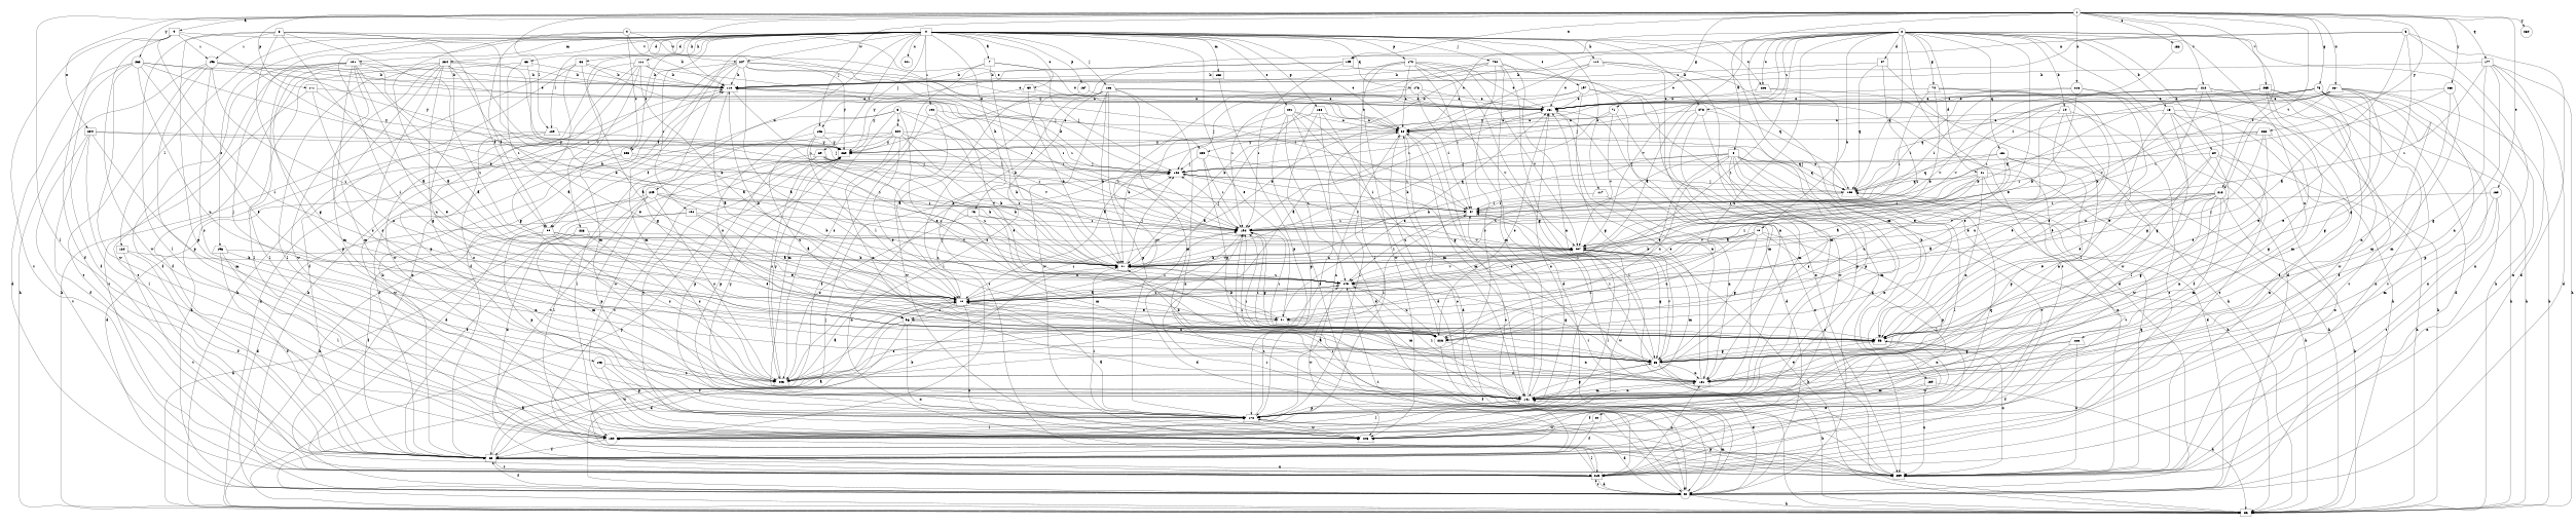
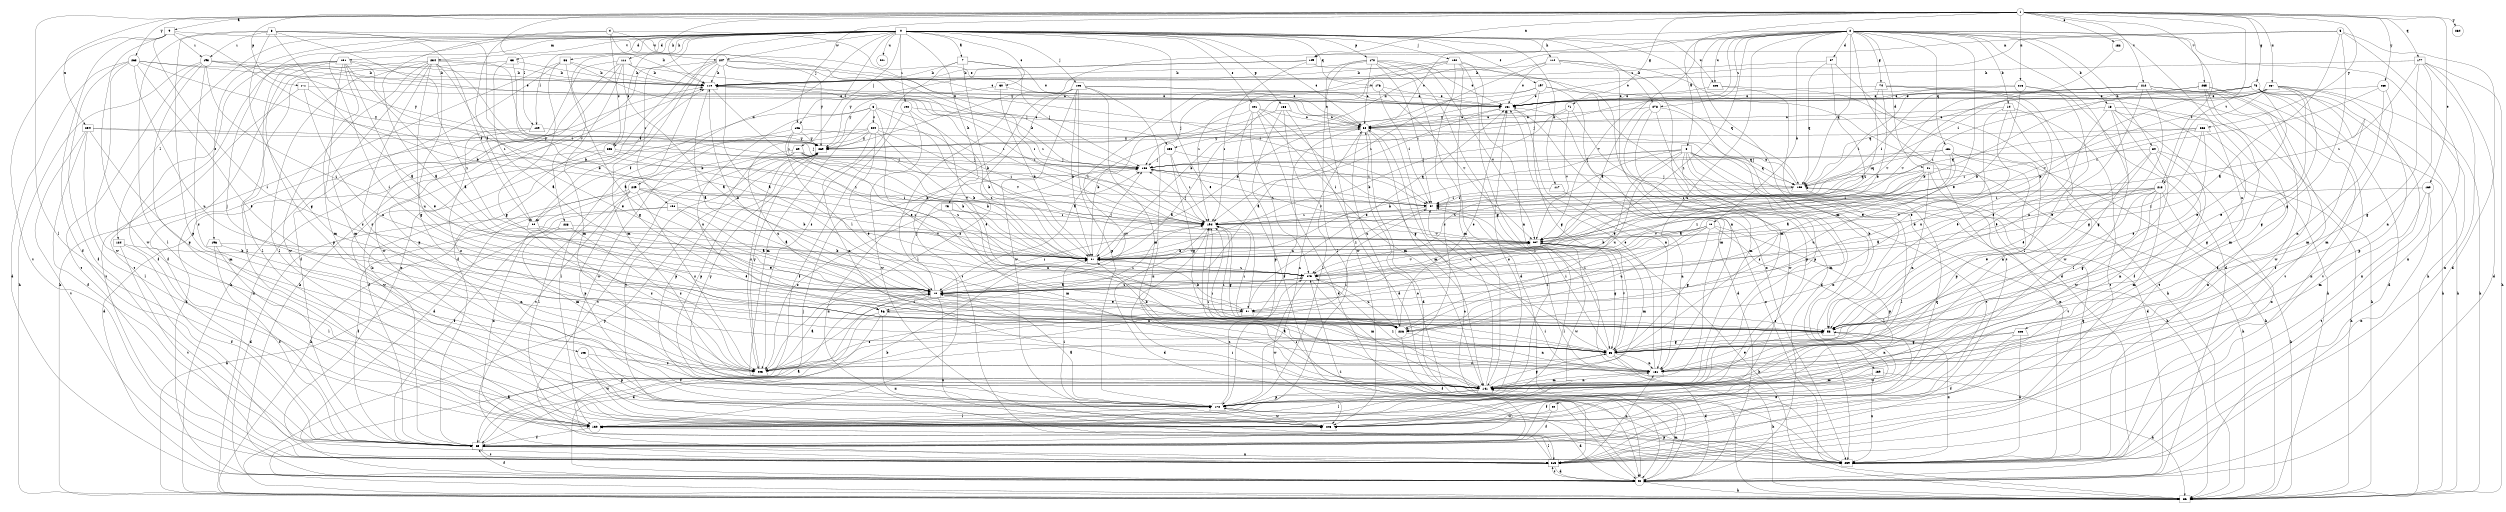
  strict digraph {
    node [shape=circle]
    0 [shape=box]
    7 [shape=box]
    30 [shape=trapezium]
    32
    33 [shape=trapezium]
    36 [shape=box]
    51 [shape=trapezium]
    64 [shape=trapezium]
    79 [shape=box]
    89 [shape=trapezium]
    96
-   102 [shape=trapezium label=702]
+   102 [shape=trapezium]
    103
    105 [shape=trapezium]
    106
    111 [shape=trapezium]
    114 [shape=trapezium]
    117 [shape=trapezium]
    124 [shape=box]
    129 [shape=trapezium]
    131 [shape=trapezium]
-   138 [shape=box]
    139 [shape=box]
-   167
    168 [shape=trapezium]
    170 [shape=box]
    176
    190 [shape=box]
    192
    196 [shape=trapezium]
    197
    201
    203
    221
    223 [shape=trapezium]
    228 [shape=trapezium]
    234 [shape=box]
    247
    249
    278
    119 [shape=trapezium]
    21 [shape=box]
    161 [shape=trapezium]
    108 [shape=trapezium]
    205 [shape=trapezium]
    269 [shape=box]
    10 [shape=box]
    42
    226
    141 [shape=trapezium]
    130
    97 [shape=box]
    86 [shape=box]
    n54 [label=85]
    65 [shape=box]
    194 [shape=trapezium]
    53 [shape=trapezium]
    237 [shape=box]
    279 [shape=trapezium]
    172 [shape=trapezium]
    215 [shape=box]
    259 [shape=box]
    151 [shape=trapezium]
    248 [shape=trapezium]
    183 [shape=trapezium]
    1
    8 [shape=box]
    9 [shape=box]
    71
    73
    149 [shape=box]
    152
    160
    171 [shape=box]
    177 [shape=box]
    212 [shape=trapezium]
    213
    235 [shape=box]
    254 [shape=box]
    n80 [label=216]
    257 [shape=trapezium]
    263
    264
    265
    268 [shape=trapezium]
    193
    2
    13
    14 [shape=trapezium]
    18 [shape=trapezium]
    20
    37 [shape=box]
    41 [shape=box]
    74 [shape=trapezium]
    84
    181
    225 [shape=trapezium]
    258
    3 [shape=trapezium]
    4
    5
    6
    204
    0 -> 7 [label=a]
    0 -> 30 [label=c]
    0 -> 32 [label=c]
    0 -> 33 [label=d]
    0 -> 36 [label=d]
    0 -> 51 [label=e]
    0 -> 64 [label=f]
    0 -> 79 [label=h]
    0 -> 89 [label=i]
    0 -> 96 [label=i]
    0 -> 102 [label=j]
    0 -> 103 [label=j]
    0 -> 105 [label=j]
    0 -> 106 [label=j]
    0 -> 111 [label=k]
    0 -> 114 [label=k]
    0 -> 117 [label=k]
    0 -> 124 [label=l]
    0 -> 129 [label=l]
    0 -> 131 [label=m]
-   0 -> 138 [label=m]
    0 -> 139 [label=m]
-   0 -> 167 [label=p]
    0 -> 168 [label=p]
    0 -> 170 [label=p]
    0 -> 176 [label=q]
    0 -> 190 [label=r]
    0 -> 192 [label=r]
    0 -> 196 [label=s]
    0 -> 197 [label=s]
    0 -> 201 [label=s]
    0 -> 203 [label=s]
    0 -> 221 [label=u]
    0 -> 223 [label=u]
    0 -> 228 [label=v]
    0 -> 234 [label=v]
    0 -> 247 [label=w]
    0 -> 249 [label=x]
    0 -> 278 [label=z]
    7 -> 119 [label=k]
    7 -> 21 [label=b]
    7 -> 161 [label=o]
    7 -> 108 [label=j]
    7 -> 205 [label=s]
    30 -> 21 [label=b]
    30 -> 161 [label=o]
    30 -> 269 [label=y]
    32 -> 269 [label=y]
    32 -> 10 [label=a]
    32 -> 42 [label=d]
    32 -> 226 [label=u]
    32 -> 141 [label=m]
    33 -> 119 [label=k]
    33 -> 10 [label=a]
    33 -> 130 [label=l]
    33 -> 97 [label=i]
    36 -> 119 [label=k]
    36 -> 10 [label=a]
    36 -> 86 [label=h]
    36 -> n54 [label=g]
    36 -> 65 [label=f]
    36 -> 194 [label=r]
    51 -> 21 [label=b]
    51 -> 161 [label=o]
    51 -> 205 [label=s]
    51 -> 53 [label=e]
    64 -> 205 [label=s]
    64 -> 65 [label=f]
    64 -> 53 [label=e]
    64 -> 237 [label=v]
-   64 -> 279 [label=z]
-   64 -> 172 [label=p]
    79 -> 205 [label=s]
    79 -> 226 [label=u]
    79 -> 141 [label=m]
    79 -> 194 [label=r]
    89 -> 21 [label=b]
    89 -> 108 [label=j]
    89 -> 42 [label=d]
    89 -> 97 [label=i]
    89 -> 237 [label=v]
    89 -> 279 [label=z]
    89 -> 172 [label=p]
    89 -> 215 [label=t]
    96 -> 42 [label=d]
    96 -> 226 [label=u]
    96 -> 65 [label=f]
    96 -> 194 [label=r]
    96 -> 259 [label=x]
    102 -> 119 [label=k]
    102 -> 21 [label=b]
    102 -> 205 [label=s]
    102 -> 141 [label=m]
    102 -> 130 [label=l]
    102 -> 194 [label=r]
    102 -> 259 [label=x]
    102 -> 151 [label=n]
    103 -> 205 [label=s]
    103 -> 172 [label=p]
    103 -> 248 [label=w]
    105 -> 32 [label=c]
    105 -> 21 [label=b]
    105 -> 161 [label=o]
    105 -> 205 [label=s]
    105 -> 141 [label=m]
    105 -> 130 [label=l]
    105 -> 172 [label=p]
    105 -> 215 [label=t]
    105 -> 259 [label=x]
    105 -> 248 [label=w]
    106 -> 51 [label=l]
    106 -> 21 [label=b]
    106 -> 269 [label=y]
    106 -> 65 [label=f]
    106 -> 183 [label=q]
    111 -> 119 [label=k]
    111 -> 10 [label=a]
    111 -> 141 [label=m]
    111 -> 86 [label=h]
    111 -> 194 [label=r]
    111 -> 172 [label=p]
    111 -> 248 [label=w]
    114 -> 119 [label=k]
    114 -> 161 [label=o]
    114 -> 42 [label=d]
    114 -> 141 [label=m]
    114 -> 194 [label=r]
    114 -> 151 [label=n]
    117 -> 97 [label=i]
    117 -> 151 [label=n]
    124 -> 21 [label=b]
    124 -> 65 [label=f]
    124 -> 215 [label=t]
    129 -> 205 [label=s]
    129 -> 269 [label=y]
    129 -> 42 [label=d]
    131 -> 119 [label=k]
    131 -> 21 [label=b]
    131 -> 205 [label=s]
    131 -> 10 [label=a]
    131 -> 141 [label=m]
    131 -> 130 [label=l]
    131 -> 65 [label=f]
    131 -> 53 [label=e]
    131 -> 172 [label=p]
    131 -> 215 [label=t]
-   138 -> 172 [label=p]
    139 -> 141 [label=m]
    139 -> 86 [label=h]
    139 -> 65 [label=f]
    139 -> 259 [label=x]
-   167 -> 161 [label=o]
-   167 -> 10 [label=a]
    168 -> 32 [label=c]
    168 -> 10 [label=a]
    168 -> 42 [label=d]
    168 -> 130 [label=l]
    168 -> 172 [label=p]
    170 -> 32 [label=c]
    170 -> 119 [label=k]
    170 -> 161 [label=o]
    170 -> 42 [label=d]
    170 -> 130 [label=l]
    170 -> 97 [label=i]
    170 -> n54 [label=g]
    170 -> 237 [label=v]
    170 -> 248 [label=w]
    176 -> 161 [label=o]
    176 -> 205 [label=s]
    176 -> 97 [label=i]
    176 -> 237 [label=v]
    190 -> 10 [label=a]
    190 -> 42 [label=d]
    190 -> 65 [label=f]
    190 -> 194 [label=r]
    190 -> 53 [label=e]
    192 -> 32 [label=c]
    192 -> 65 [label=f]
    192 -> 53 [label=e]
    192 -> 248 [label=w]
    196 -> 21 [label=b]
    196 -> 130 [label=l]
    196 -> 65 [label=f]
    196 -> 151 [label=n]
    197 -> 21 [label=b]
    197 -> 161 [label=o]
    197 -> 108 [label=j]
    197 -> 42 [label=d]
    197 -> 141 [label=m]
    197 -> n54 [label=g]
    201 -> 32 [label=c]
    201 -> 21 [label=b]
    201 -> 42 [label=d]
    201 -> 141 [label=m]
    201 -> n54 [label=g]
    201 -> 65 [label=f]
    201 -> 279 [label=z]
    203 -> 21 [label=b]
    203 -> 108 [label=j]
    203 -> 42 [label=d]
    203 -> 248 [label=w]
    223 -> 161 [label=o]
    223 -> 86 [label=h]
    223 -> 53 [label=e]
    228 -> 205 [label=s]
    228 -> 141 [label=m]
    228 -> 86 [label=h]
    228 -> 237 [label=v]
    234 -> 119 [label=k]
    234 -> 21 [label=b]
    234 -> 205 [label=s]
    234 -> 226 [label=u]
    234 -> 141 [label=m]
    234 -> 130 [label=l]
    234 -> n54 [label=g]
    234 -> 65 [label=f]
    234 -> 194 [label=r]
    234 -> 53 [label=e]
    234 -> 248 [label=w]
    247 -> 119 [label=k]
    247 -> 108 [label=j]
    247 -> 269 [label=y]
    247 -> 10 [label=a]
    247 -> 141 [label=m]
    247 -> 97 [label=i]
    247 -> n54 [label=g]
    247 -> 65 [label=f]
    247 -> 194 [label=r]
    247 -> 259 [label=x]
    249 -> 21 [label=b]
    249 -> 205 [label=s]
    249 -> 10 [label=a]
    249 -> 130 [label=l]
    249 -> 97 [label=i]
    249 -> 86 [label=h]
    249 -> 172 [label=p]
    249 -> 259 [label=x]
    278 -> 32 [label=c]
    278 -> 141 [label=m]
    278 -> 172 [label=p]
    278 -> 259 [label=x]
    278 -> 248 [label=w]
    119 -> 161 [label=o]
    119 -> 10 [label=a]
    119 -> 194 [label=r]
    119 -> 279 [label=z]
    21 -> 108 [label=j]
    21 -> 237 [label=v]
    21 -> 279 [label=z]
    161 -> 32 [label=c]
    161 -> 10 [label=a]
    161 -> 42 [label=d]
    161 -> 151 [label=n]
    108 -> 119 [label=k]
    108 -> 97 [label=i]
    108 -> 237 [label=v]
    108 -> 259 [label=x]
    108 -> 183 [label=q]
    205 -> 32 [label=c]
    205 -> 269 [label=y]
    205 -> 10 [label=a]
    205 -> 97 [label=i]
    269 -> 108 [label=j]
    269 -> 205 [label=s]
    269 -> 172 [label=p]
    269 -> 215 [label=t]
    10 -> 51 [label=e]
    10 -> 96 [label=i]
    10 -> 119 [label=k]
    10 -> 108 [label=j]
    10 -> 194 [label=r]
    10 -> 279 [label=z]
    10 -> 259 [label=x]
    42 -> 119 [label=k]
    42 -> 141 [label=m]
    42 -> 86 [label=h]
    42 -> 65 [label=f]
    42 -> 194 [label=r]
    42 -> 215 [label=t]
    226 -> 161 [label=o]
    226 -> 65 [label=f]
    226 -> 151 [label=n]
    141 -> 32 [label=c]
    141 -> 130 [label=l]
    141 -> n54 [label=g]
    141 -> 194 [label=r]
    141 -> 279 [label=z]
    141 -> 172 [label=p]
    141 -> 151 [label=n]
    130 -> 65 [label=f]
    97 -> 194 [label=r]
    97 -> 279 [label=z]
    86 -> 32 [label=c]
    86 -> 119 [label=k]
    86 -> 161 [label=o]
    86 -> 269 [label=y]
    86 -> 10 [label=a]
    n54 -> 21 [label=b]
    n54 -> 205 [label=s]
    n54 -> 42 [label=d]
    n54 -> 97 [label=i]
    n54 -> 86 [label=h]
    n54 -> 194 [label=r]
    n54 -> 237 [label=v]
    n54 -> 151 [label=n]
    65 -> 119 [label=k]
    65 -> 21 [label=b]
    65 -> 10 [label=a]
    65 -> 215 [label=t]
    65 -> 259 [label=x]
    194 -> 108 [label=j]
    194 -> 42 [label=d]
    194 -> n54 [label=g]
    194 -> 237 [label=v]
    53 -> n54 [label=g]
    53 -> 194 [label=r]
    53 -> 259 [label=x]
    53 -> 248 [label=w]
    237 -> 21 [label=b]
    237 -> 141 [label=m]
    237 -> 130 [label=l]
    237 -> 86 [label=h]
    237 -> n54 [label=g]
    237 -> 248 [label=w]
    279 -> 10 [label=a]
    279 -> 226 [label=u]
    279 -> 141 [label=m]
-   279 -> n54 [label=g]
    279 -> 237 [label=v]
    279 -> 248 [label=w]
    172 -> 32 [label=c]
    172 -> 161 [label=o]
    172 -> 269 [label=y]
    172 -> 10 [label=a]
    172 -> 42 [label=d]
    172 -> 130 [label=l]
    172 -> 279 [label=z]
    172 -> 248 [label=w]
    215 -> 108 [label=j]
    215 -> 42 [label=d]
    215 -> 130 [label=l]
    215 -> 53 [label=e]
    215 -> 279 [label=z]
    215 -> 151 [label=n]
    259 -> 32 [label=c]
    259 -> 97 [label=i]
    259 -> 194 [label=r]
    259 -> 172 [label=p]
    259 -> 183 [label=q]
    151 -> 161 [label=o]
    151 -> 10 [label=a]
    151 -> 141 [label=m]
    151 -> 97 [label=i]
    151 -> 194 [label=r]
    151 -> 53 [label=e]
    248 -> 21 [label=i]
    248 -> 269 [label=y]
    248 -> 183 [label=q]
    183 -> 32 [label=c]
    183 -> 108 [label=j]
    183 -> 130 [label=l]
    183 -> 97 [label=i]
    1 -> 106 [label=j]
    1 -> 129 [label=l]
    1 -> 119 [label=k]
    1 -> 130 [label=l]
    1 -> 8 [label=a]
    1 -> 9 [label=a]
    1 -> 71 [label=g]
    1 -> 73 [label=g]
    1 -> 149 [label=n]
    1 -> 152 [label=o]
    1 -> 160 [label=o]
    1 -> 171 [label=p]
    1 -> 177 [label=q]
    1 -> 212 [label=t]
    1 -> 213 [label=t]
    1 -> 235 [label=v]
    1 -> 254 [label=x]
    1 -> n80 [label=x]
    1 -> 257 [label=x]
    1 -> 263 [label=y]
    1 -> 264 [label=y]
    1 -> 265 [label=y]
    1 -> 268 [label=y]
    8 -> 51 [label=e]
    8 -> 21 [label=b]
    8 -> 108 [label=j]
    8 -> 205 [label=s]
    8 -> 42 [label=d]
    8 -> 226 [label=u]
    8 -> 141 [label=m]
    8 -> 86 [label=h]
    8 -> 279 [label=z]
    8 -> 215 [label=t]
    8 -> 259 [label=x]
    8 -> 183 [label=q]
    9 -> 32 [label=c]
    9 -> 96 [label=i]
    9 -> 21 [label=b]
    9 -> 65 [label=f]
    9 -> 215 [label=t]
    9 -> 248 [label=w]
    9 -> 193 [label=r]
    71 -> 32 [label=c]
    71 -> 21 [label=b]
    71 -> 237 [label=v]
    71 -> 172 [label=p]
    73 -> 21 [label=b]
    73 -> 161 [label=o]
    73 -> 42 [label=d]
    73 -> 97 [label=i]
    73 -> 86 [label=h]
    73 -> 53 [label=e]
    73 -> 237 [label=v]
    73 -> 215 [label=t]
    73 -> 259 [label=x]
    149 -> 119 [label=k]
    149 -> 269 [label=y]
    149 -> 194 [label=r]
    149 -> 183 [label=q]
    152 -> 97 [label=i]
    160 -> 141 [label=m]
    160 -> 97 [label=i]
    160 -> 215 [label=t]
    160 -> 259 [label=x]
    171 -> 161 [label=o]
    171 -> 269 [label=y]
    171 -> 226 [label=u]
    171 -> 215 [label=t]
    177 -> 119 [label=k]
    177 -> 42 [label=d]
    177 -> 86 [label=h]
    177 -> n54 [label=g]
    177 -> 194 [label=r]
    177 -> 259 [label=x]
    177 -> 151 [label=n]
    212 -> 161 [label=o]
    212 -> 226 [label=u]
    212 -> 97 [label=i]
    212 -> n54 [label=g]
    212 -> 65 [label=f]
    212 -> 237 [label=v]
    212 -> 259 [label=x]
    212 -> 248 [label=w]
    213 -> 21 [label=b]
    213 -> 10 [label=a]
    213 -> 141 [label=m]
    213 -> 97 [label=i]
    213 -> 86 [label=h]
    213 -> n54 [label=g]
    213 -> 53 [label=e]
    213 -> 237 [label=v]
    213 -> 151 [label=n]
    235 -> 21 [label=b]
    235 -> 161 [label=o]
    235 -> 141 [label=m]
    235 -> 86 [label=h]
    235 -> 65 [label=f]
    235 -> 215 [label=t]
    254 -> 108 [label=j]
    254 -> 269 [label=y]
    254 -> 141 [label=m]
    254 -> 130 [label=l]
    254 -> 65 [label=f]
    254 -> 215 [label=t]
    n80 -> 21 [label=b]
    n80 -> 161 [label=o]
    n80 -> 269 [label=y]
    n80 -> n54 [label=g]
    n80 -> 53 [label=e]
    257 -> 161 [label=o]
    257 -> 108 [label=j]
    257 -> 141 [label=m]
    257 -> 86 [label=h]
    257 -> n54 [label=g]
    257 -> 194 [label=r]
    257 -> 53 [label=e]
    257 -> 237 [label=v]
    257 -> 172 [label=p]
    257 -> 183 [label=q]
    263 -> 119 [label=k]
    263 -> 161 [label=o]
    263 -> 42 [label=d]
    263 -> 226 [label=u]
    263 -> 65 [label=f]
    263 -> 194 [label=r]
    263 -> 53 [label=e]
    263 -> 248 [label=w]
    265 -> 161 [label=o]
    265 -> 141 [label=m]
    265 -> 194 [label=r]
    265 -> 151 [label=n]
    268 -> 269 [label=y]
    268 -> n54 [label=g]
    268 -> 194 [label=r]
    268 -> 53 [label=e]
    268 -> 279 [label=z]
    268 -> 183 [label=q]
    193 -> 32 [label=c]
    193 -> 119 [label=k]
    193 -> 205 [label=s]
    193 -> 269 [label=y]
    193 -> 86 [label=h]
    193 -> 279 [label=z]
    193 -> 172 [label=p]
    193 -> 215 [label=t]
    2 -> 32 [label=c]
    2 -> 51 [label=e]
    2 -> 223 [label=u]
    2 -> 278 [label=z]
    2 -> 269 [label=y]
    2 -> 10 [label=a]
    2 -> 42 [label=d]
    2 -> 226 [label=u]
    2 -> 86 [label=h]
    2 -> 237 [label=v]
    2 -> 279 [label=z]
    2 -> 215 [label=t]
    2 -> 183 [label=q]
    2 -> 213 [label=t]
    2 -> 13 [label=b]
    2 -> 14 [label=b]
    2 -> 18 [label=b]
    2 -> 20 [label=b]
    2 -> 37 [label=d]
    2 -> 41 [label=d]
    2 -> 74 [label=g]
    2 -> 84 [label=h]
    2 -> 181 [label=q]
    2 -> 225 [label=u]
    2 -> 258 [label=x]
    13 -> 96 [label=i]
    13 -> 21 [label=b]
    13 -> 226 [label=u]
    13 -> 130 [label=l]
    13 -> n54 [label=g]
    13 -> 237 [label=v]
    13 -> 172 [label=p]
    14 -> 32 [label=c]
    14 -> 51 [label=e]
    14 -> 226 [label=u]
    14 -> 53 [label=e]
    14 -> 215 [label=t]
    18 -> 32 [label=c]
    18 -> 130 [label=l]
    18 -> 86 [label=h]
    18 -> 65 [label=f]
    18 -> 53 [label=e]
    18 -> 215 [label=t]
    18 -> 259 [label=x]
    20 -> 65 [label=f]
    20 -> 248 [label=w]
    37 -> 119 [label=k]
    37 -> 130 [label=l]
    37 -> 279 [label=z]
    37 -> 183 [label=q]
    41 -> 10 [label=a]
    41 -> 86 [label=h]
    41 -> 194 [label=r]
    41 -> 279 [label=z]
    41 -> 215 [label=t]
    41 -> 151 [label=n]
    41 -> 183 [label=q]
    74 -> 21 [label=b]
    74 -> 161 [label=o]
    74 -> 86 [label=h]
-   74 -> 194 [label=r]
+   74 -> 237 [label=r]
    74 -> 53 [label=e]
    74 -> 248 [label=w]
    84 -> 108 [label=j]
    84 -> 86 [label=h]
    84 -> 53 [label=e]
    84 -> 259 [label=x]
    84 -> 151 [label=n]
    84 -> 248 [label=w]
    181 -> 108 [label=j]
    181 -> 10 [label=a]
    181 -> 226 [label=u]
    181 -> 86 [label=h]
    181 -> 172 [label=p]
    181 -> 183 [label=q]
    225 -> n54 [label=g]
    225 -> 65 [label=f]
    225 -> 259 [label=x]
    225 -> 151 [label=n]
    258 -> 108 [label=j]
    258 -> 97 [label=i]
    258 -> n54 [label=g]
    258 -> 194 [label=r]
    3 -> 64 [label=f]
    3 -> 21 [label=b]
    3 -> 10 [label=a]
    3 -> 130 [label=l]
    3 -> n54 [label=g]
    3 -> 279 [label=z]
    3 -> 172 [label=p]
    3 -> 193 [label=r]
    3 -> 258 [label=x]
    4 -> 64 [label=f]
    4 -> 203 [label=s]
    4 -> 247 [label=w]
    4 -> 119 [label=k]
    4 -> 161 [label=o]
    4 -> 10 [label=a]
    5 -> 32 [label=c]
    5 -> 10 [label=a]
    5 -> 42 [label=d]
    5 -> n54 [label=g]
    5 -> 259 [label=x]
    5 -> 149 [label=n]
    6 -> 51 [label=e]
    6 -> 64 [label=f]
    6 -> 21 [label=b]
    6 -> 226 [label=u]
    6 -> 141 [label=m]
    6 -> 279 [label=z]
    6 -> 204 [label=s]
    204 -> 21 [label=b]
    204 -> 269 [label=y]
    204 -> 226 [label=u]
    204 -> 130 [label=l]
    204 -> 194 [label=r]
    204 -> 53 [label=e]
    204 -> 237 [label=v]
    204 -> 151 [label=n]
    204 -> 248 [label=w]
  }
